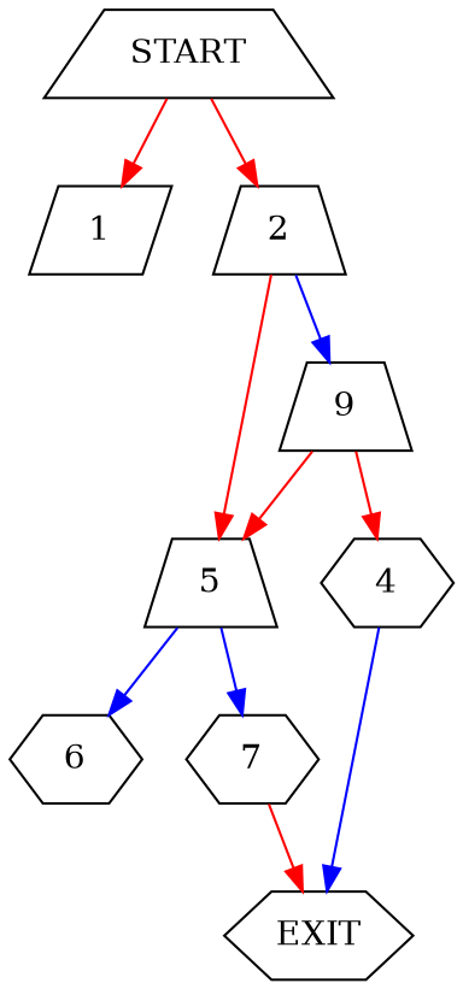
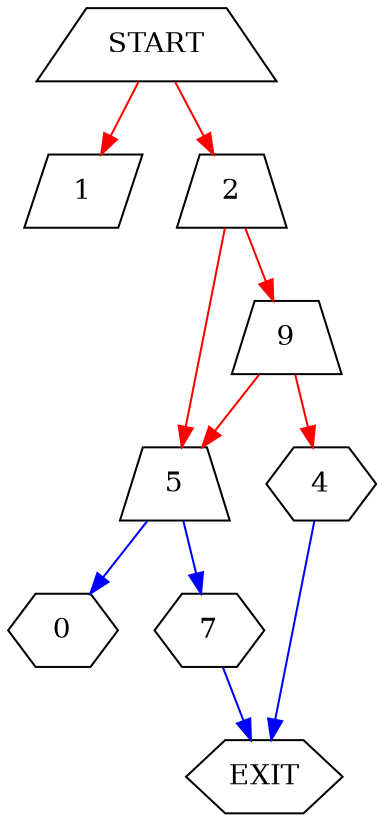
  digraph {
    node [shape=trapezium]
    edge [color=red]
    n1 [label=START]
    1 [shape=parallelogram]
    2
    n4 [label=9]
    5
    4 [shape=hexagon]
-   6 [shape=hexagon]
+   6 [shape=hexagon label=0]
    7 [shape=hexagon]
    n9 [label=EXIT shape=hexagon]
    n1 -> 1
    n1 -> 2
-   2 -> n4 [color=blue]
+   2 -> n4
    2 -> 5
    n4 -> 5
    n4 -> 4
    5 -> 6 [color=blue]
    5 -> 7 [color=blue]
    4 -> n9 [color=blue]
-   7 -> n9
+   7 -> n9 [color=blue]
  }
